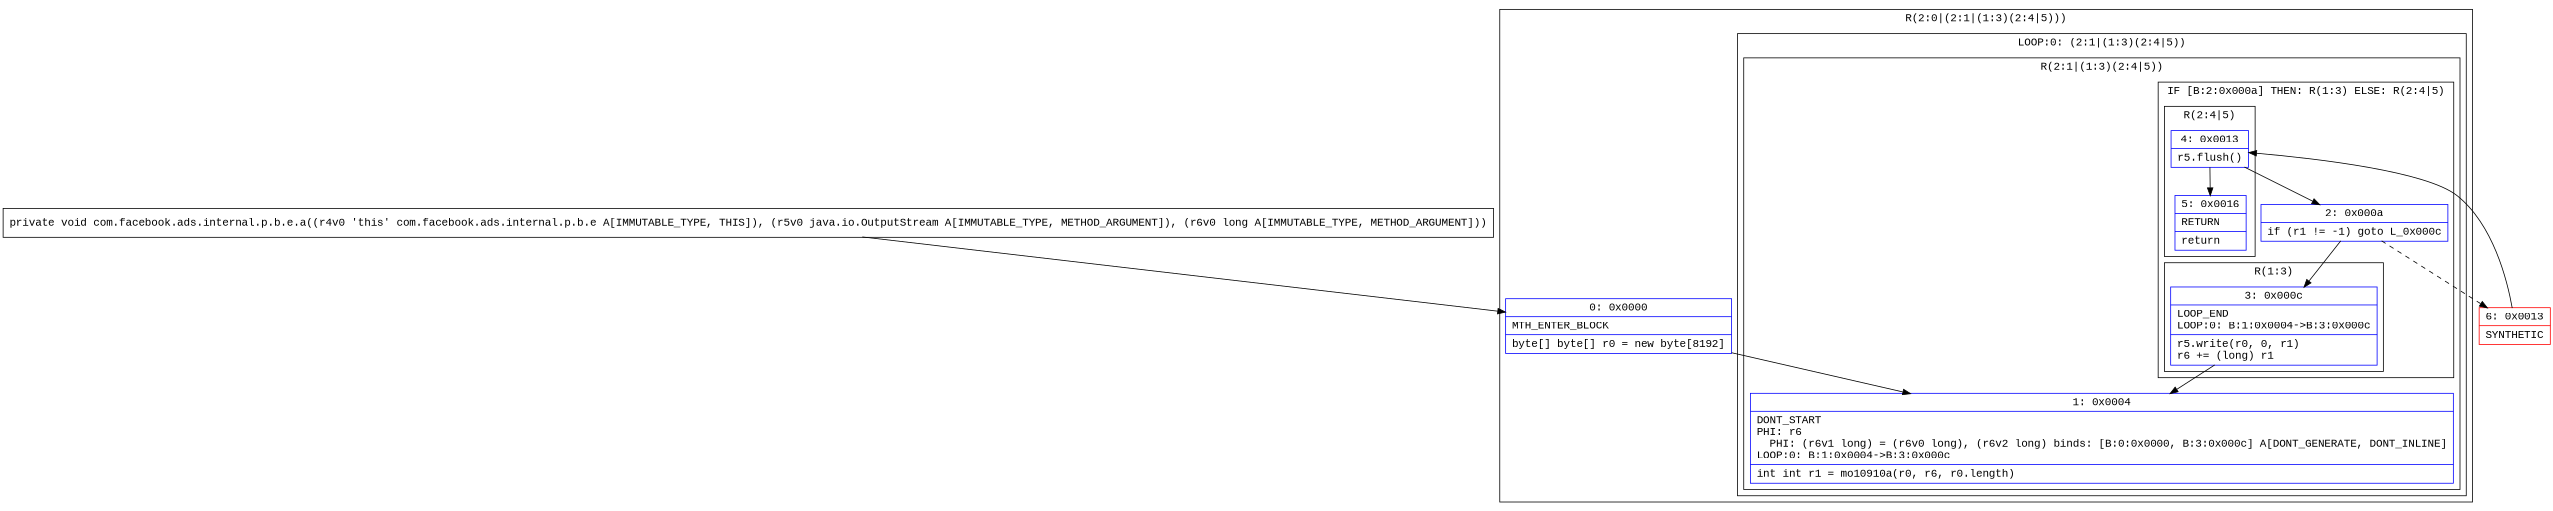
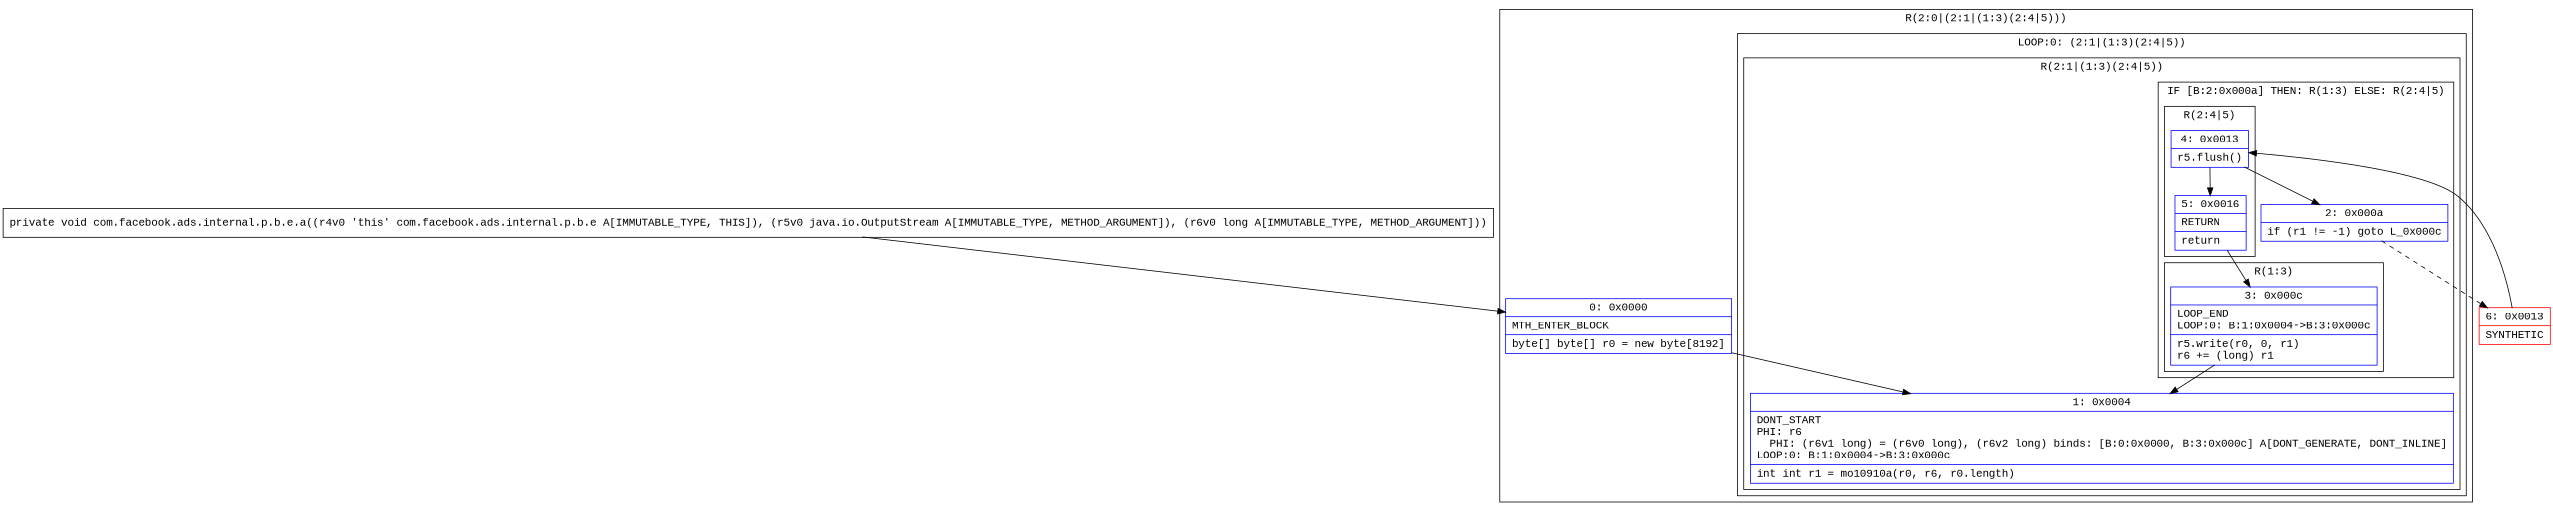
  digraph {
    fontname="Liberation Mono"
    node [color=blue fontname="Liberation Mono" shape=record]
    edge [fontname="Liberation Mono"]
    n1 [label="{3\:\ 0x000c|LOOP_END\lLOOP:0: B:1:0x0004\-\>B:3:0x000c\l|r5.write(r0, 0, r1)\lr6 += (long) r1\l}"]
    n2 [label="{4\:\ 0x0013|r5.flush()\l}"]
    n3 [label="{5\:\ 0x0016|RETURN\l|return\l}"]
    n4 [label="{2\:\ 0x000a|if (r1 != \-1) goto L_0x000c\l}"]
    n5 [label="{1\:\ 0x0004|DONT_START\lPHI: r6 \l  PHI: (r6v1 long) = (r6v0 long), (r6v2 long) binds: [B:0:0x0000, B:3:0x000c] A[DONT_GENERATE, DONT_INLINE]\lLOOP:0: B:1:0x0004\-\>B:3:0x000c\l|int int r1 = mo10910a(r0, r6, r0.length)\l}"]
    n6 [label="{0\:\ 0x0000|MTH_ENTER_BLOCK\l|byte[] byte[] r0 = new byte[8192]\l}"]
    n7 [color=red label="{6\:\ 0x0013|SYNTHETIC\l}"]
    n8 [label="{private void com.facebook.ads.internal.p.b.e.a((r4v0 'this' com.facebook.ads.internal.p.b.e A[IMMUTABLE_TYPE, THIS]), (r5v0 java.io.OutputStream A[IMMUTABLE_TYPE, METHOD_ARGUMENT]), (r6v0 long A[IMMUTABLE_TYPE, METHOD_ARGUMENT])) }" color=""]
    subgraph cluster_1 {
      label="R(2:0|(2:1|(1:3)(2:4|5)))"
      n6
      subgraph cluster_2 {
        label="LOOP:0: (2:1|(1:3)(2:4|5))"
        subgraph cluster_3 {
          label="R(2:1|(1:3)(2:4|5))"
          n5
          subgraph cluster_4 {
            label="IF [B:2:0x000a] THEN: R(1:3) ELSE: R(2:4|5)"
            n4
            subgraph cluster_5 {
              label="R(1:3)"
              n1
            }
            subgraph cluster_6 {
              label="R(2:4|5)"
              n2
              n3
            }
          }
        }
      }
    }
    n1 -> n5
    n2 -> n3
    n2 -> n4
-   n4 -> n1
+   n3 -> n1
    n4 -> n7 [style=dashed]
    n6 -> n5
    n7 -> n2
    n8 -> n6
  }
